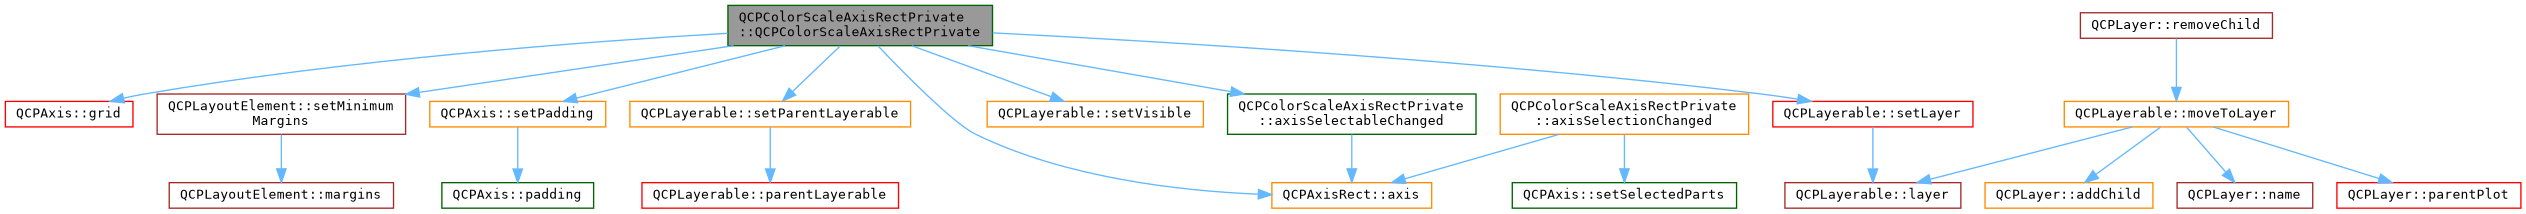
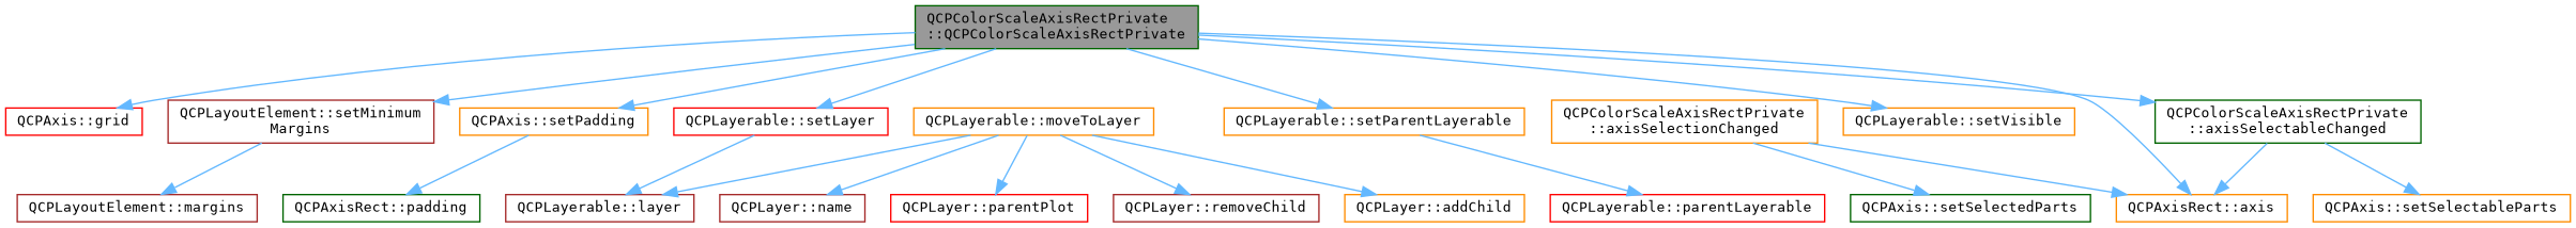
  digraph {
    fontname="DejaVu Sans Mono"
    rankdir=TB
    node [color=darkorange fillcolor=white fontname="DejaVu Sans Mono" fontsize=10 shape=box style=filled]
    edge [color=steelblue1 fontname="DejaVu Sans Mono" fontsize=10 labelfontname=Helvetica labelfontsize=10 style=solid]
    n1 [color=darkgreen fillcolor=grey60 fontcolor=black height=0.2 label="QCPColorScaleAxisRectPrivate\l::QCPColorScaleAxisRectPrivate" width=0.4]
    n2 [height=0.2 label="QCPAxisRect::axis" width=0.4]
    n3 [color=darkgreen height=0.2 label="QCPColorScaleAxisRectPrivate\l::axisSelectableChanged" width=0.4]
    n4 [color=red height=0.2 label="QCPAxis::grid" width=0.4]
    n5 [color=red height=0.2 label="QCPLayerable::setLayer" width=0.4]
    n6 [color=brown height=0.2 label="QCPLayoutElement::setMinimum\lMargins" width=0.4]
    n7 [height=0.2 label="QCPAxis::setPadding" width=0.4]
    n8 [height=0.2 label="QCPLayerable::setParentLayerable" width=0.4]
    n9 [height=0.2 label="QCPLayerable::setVisible" width=0.4]
+   n10 [height=0.2 label="QCPAxis::setSelectableParts" width=0.4]
    n11 [height=0.2 label="QCPColorScaleAxisRectPrivate\l::axisSelectionChanged" width=0.4]
    n12 [color=darkgreen height=0.2 label="QCPAxis::setSelectedParts" width=0.4]
    n13 [color=brown height=0.2 label="QCPLayerable::layer" width=0.4]
    n14 [color=brown height=0.2 label="QCPLayoutElement::margins" width=0.4]
-   n15 [color=darkgreen height=0.2 label="QCPAxis::padding" width=0.4]
+   n15 [color=darkgreen height=0.2 label="QCPAxisRect::padding" width=0.4]
    n16 [color=red height=0.2 label="QCPLayerable::parentLayerable" width=0.4]
    n17 [height=0.2 label="QCPLayerable::moveToLayer" width=0.4]
    n18 [height=0.2 label="QCPLayer::addChild" width=0.4]
    n19 [color=brown height=0.2 label="QCPLayer::name" width=0.4]
    n20 [color=red height=0.2 label="QCPLayer::parentPlot" width=0.4]
    n21 [color=brown height=0.2 label="QCPLayer::removeChild" width=0.4]
    n1 -> n2
    n1 -> n3
    n1 -> n4
    n1 -> n5
    n1 -> n6
    n1 -> n7
    n1 -> n8
    n1 -> n9
    n3 -> n2
+   n3 -> n10
    n5 -> n13
    n6 -> n14
    n7 -> n15
    n8 -> n16
    n11 -> n2
    n11 -> n12
    n17 -> n13
    n17 -> n18
    n17 -> n19
    n17 -> n20
-   n21 -> n17
+   n17 -> n21
  }
